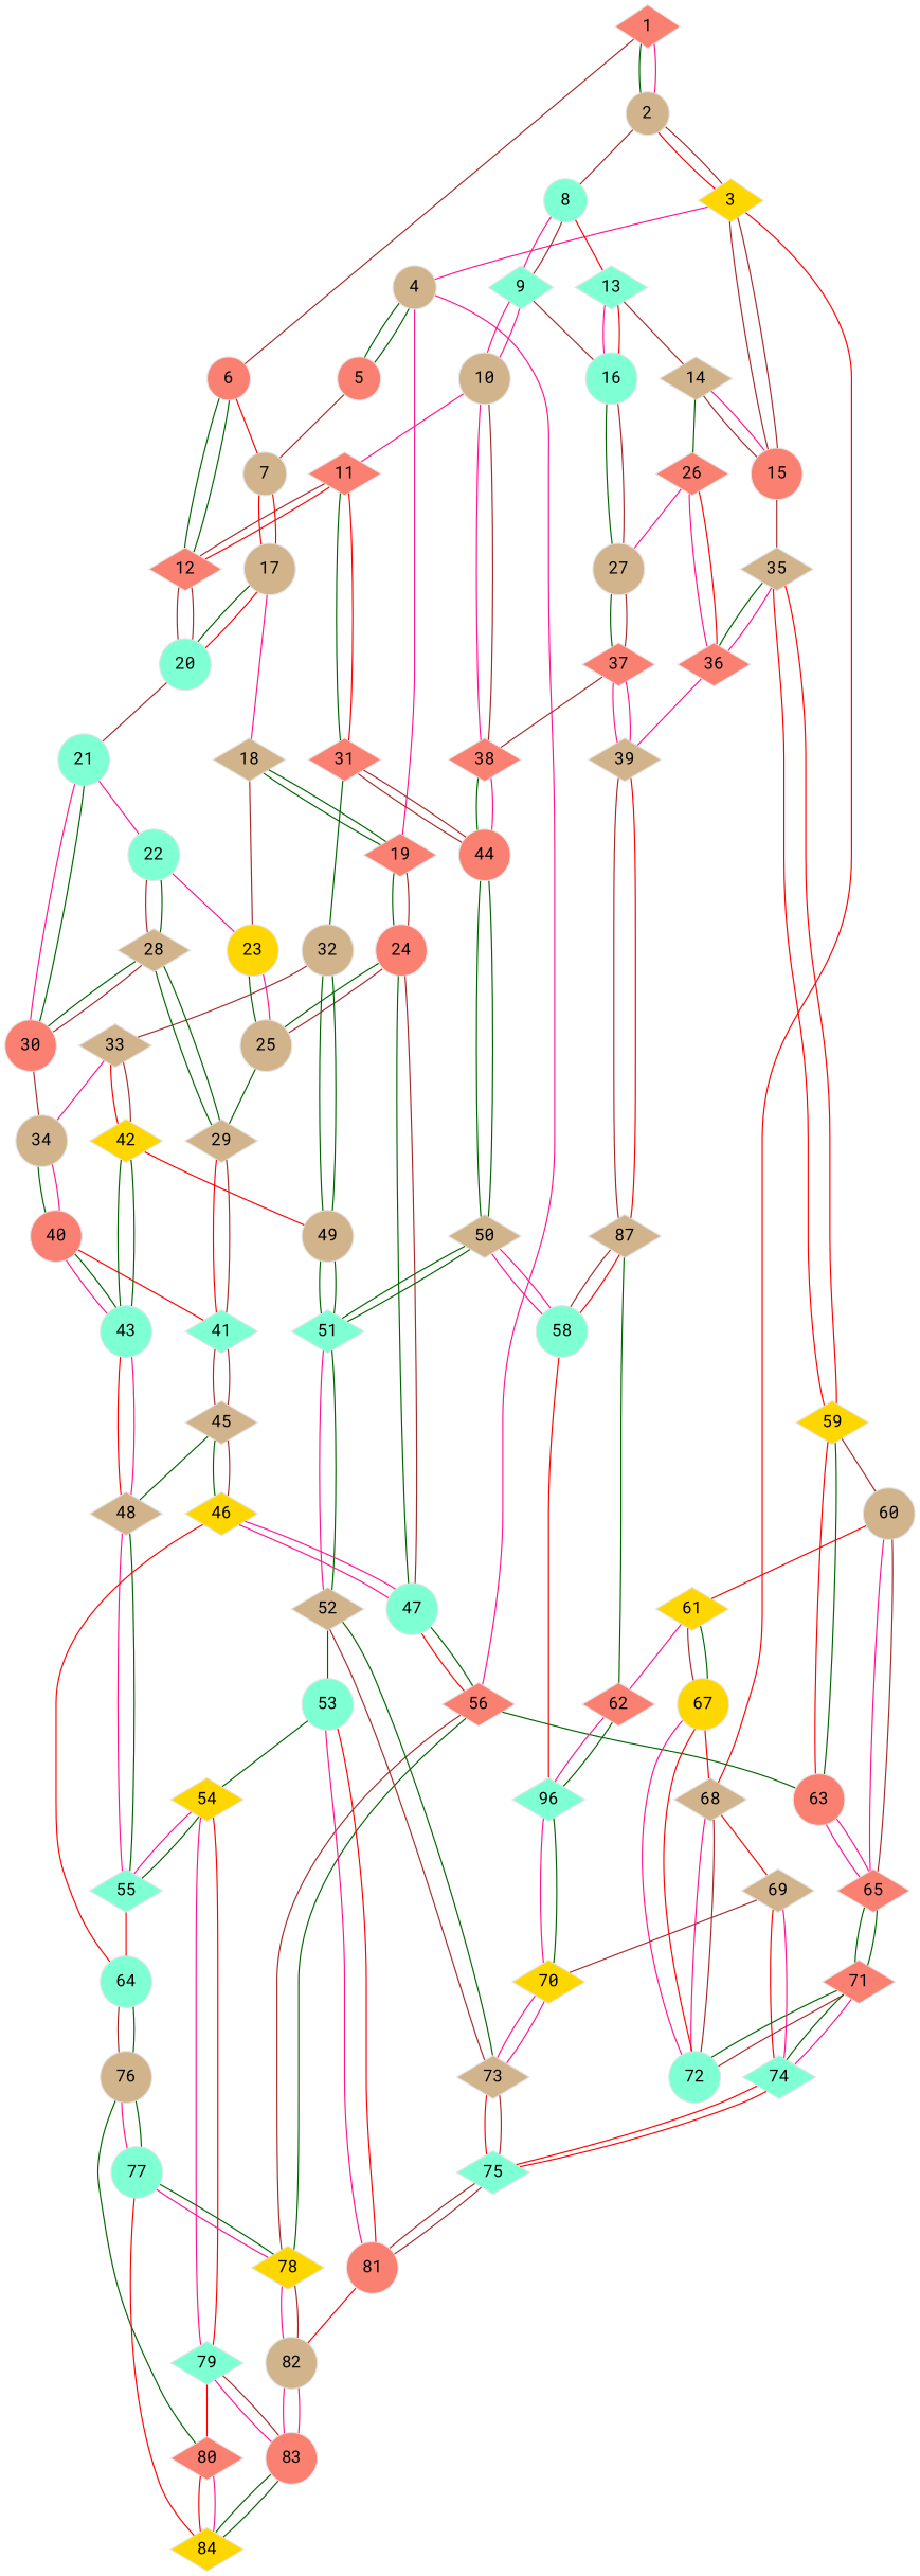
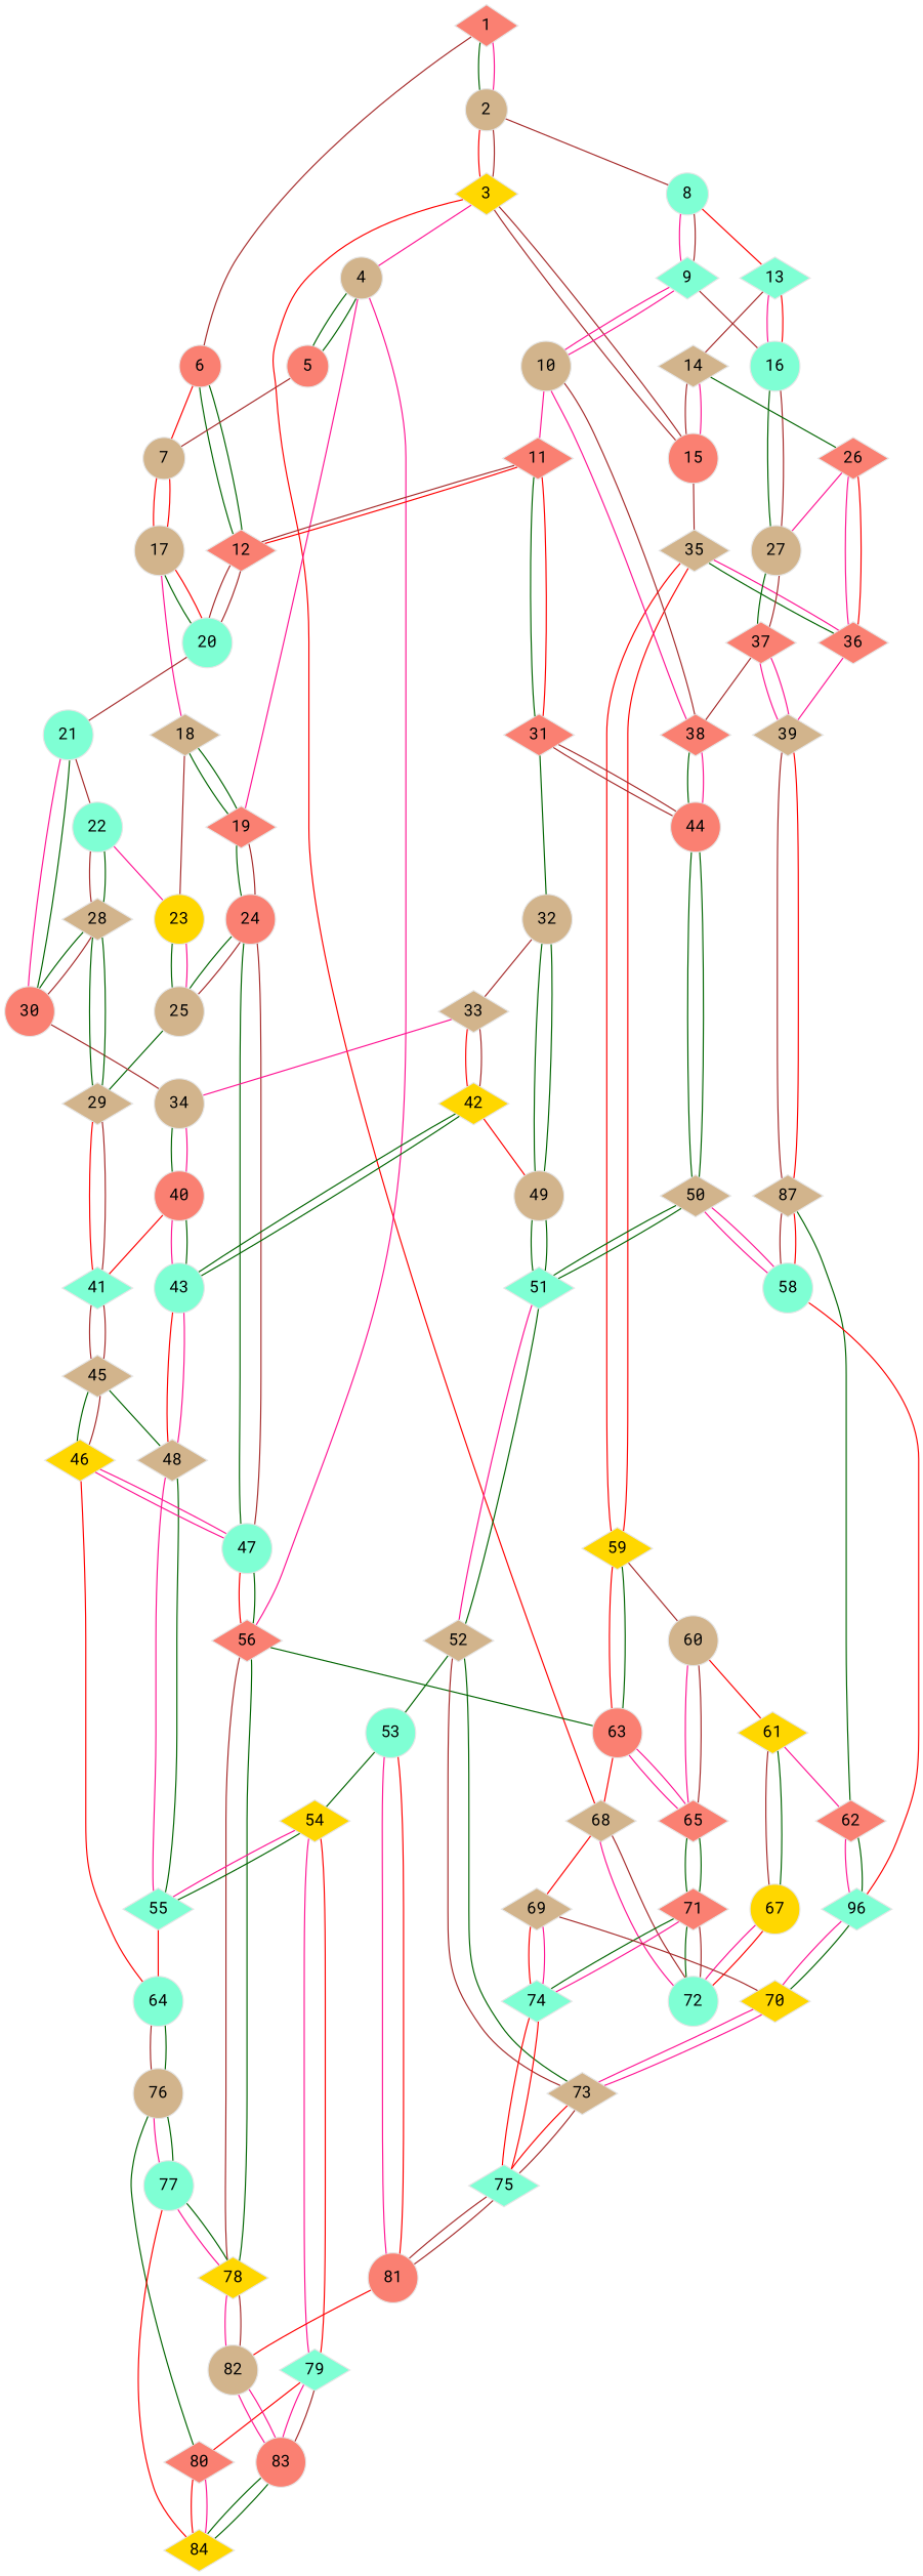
  graph {
    fontname="Roboto Mono"
    node [color=gray90 fillcolor=tan fontname="Roboto Mono" shape=diamond style=filled]
    edge [color=darkgreen fontname="Roboto Mono"]
    1 [fillcolor=salmon]
    2 [shape=circle]
    6 [fillcolor=salmon shape=circle]
    3 [fillcolor=gold]
    8 [fillcolor=aquamarine shape=circle]
    7 [shape=circle]
    12 [fillcolor=salmon]
    4 [shape=circle]
    15 [fillcolor=salmon shape=circle]
    68
    9 [fillcolor=aquamarine]
    13 [fillcolor=aquamarine]
    5 [fillcolor=salmon shape=circle]
    19 [fillcolor=salmon]
    56 [fillcolor=salmon]
    35
    63 [fillcolor=salmon shape=circle]
    65 [fillcolor=salmon]
    24 [fillcolor=salmon shape=circle]
    78 [fillcolor=gold]
    17 [shape=circle]
    20 [fillcolor=aquamarine shape=circle]
    18
    10 [shape=circle]
    16 [fillcolor=aquamarine shape=circle]
    14
    11 [fillcolor=salmon]
    38 [fillcolor=salmon]
    27 [shape=circle]
    31 [fillcolor=salmon]
    44 [fillcolor=salmon shape=circle]
    32 [shape=circle]
    21 [fillcolor=aquamarine shape=circle]
    26 [fillcolor=salmon]
    36 [fillcolor=salmon]
    59 [fillcolor=gold]
    37 [fillcolor=salmon]
    23 [fillcolor=gold shape=circle]
    25 [shape=circle]
    47 [fillcolor=aquamarine shape=circle]
    22 [fillcolor=aquamarine shape=circle]
    30 [fillcolor=salmon shape=circle]
    28
    34 [shape=circle]
    29
    41 [fillcolor=aquamarine]
    39
    45
    40 [fillcolor=salmon shape=circle]
    33
    49 [shape=circle]
    50
    42 [fillcolor=gold]
    51 [fillcolor=aquamarine]
    43 [fillcolor=aquamarine shape=circle]
    60 [shape=circle]
    n57 [label=87]
    58 [fillcolor=aquamarine shape=circle]
    62 [fillcolor=salmon]
    48
    46 [fillcolor=gold]
    55 [fillcolor=aquamarine]
    64 [fillcolor=aquamarine shape=circle]
    76 [shape=circle]
    52
    n66 [fillcolor=aquamarine label=96]
    53 [fillcolor=aquamarine shape=circle]
    73
    54 [fillcolor=gold]
    81 [fillcolor=salmon shape=circle]
    75 [fillcolor=aquamarine]
    79 [fillcolor=aquamarine]
    82 [shape=circle]
    80 [fillcolor=salmon]
    83 [fillcolor=salmon shape=circle]
    70 [fillcolor=gold]
    61 [fillcolor=gold]
    67 [fillcolor=gold shape=circle]
    71 [fillcolor=salmon]
    72 [fillcolor=aquamarine shape=circle]
    77 [fillcolor=aquamarine shape=circle]
    74 [fillcolor=aquamarine]
    69
    84 [fillcolor=gold]
    1 -- 2
    1 -- 2 [color=deeppink]
    1 -- 6 [color=brown]
    2 -- 3 [color=red]
    2 -- 3 [color=brown]
    2 -- 8 [color=brown]
    6 -- 7 [color=red]
    6 -- 12
    6 -- 12
    3 -- 4 [color=deeppink]
    3 -- 15 [color=brown]
    3 -- 15 [color=brown]
    3 -- 68 [color=red]
    8 -- 9 [color=deeppink]
    8 -- 9 [color=brown]
    8 -- 13 [color=red]
    7 -- 17 [color=red]
    7 -- 17 [color=red]
    12 -- 20 [color=brown]
    12 -- 20 [color=brown]
    4 -- 5
    4 -- 5
    4 -- 19 [color=deeppink]
    4 -- 56 [color=deeppink]
    15 -- 35 [color=brown]
    68 -- 72 [color=deeppink]
    68 -- 72 [color=brown]
    68 -- 69 [color=red]
    9 -- 10 [color=deeppink]
    9 -- 10 [color=deeppink]
    9 -- 16 [color=brown]
    13 -- 16 [color=deeppink]
    13 -- 16 [color=red]
    13 -- 14 [color=brown]
    5 -- 7 [color=brown]
    19 -- 24
    19 -- 24 [color=brown]
    56 -- 63
    56 -- 78 [color=brown]
    56 -- 78
    35 -- 36
    35 -- 36 [color=deeppink]
    35 -- 59 [color=red]
    35 -- 59 [color=red]
    63 -- 65 [color=deeppink]
    63 -- 65 [color=deeppink]
    65 -- 71
    65 -- 71
    24 -- 25
    24 -- 25 [color=brown]
    24 -- 47
    24 -- 47 [color=brown]
    78 -- 82 [color=deeppink]
    78 -- 82 [color=brown]
    17 -- 20
    17 -- 20 [color=red]
    17 -- 18 [color=deeppink]
    20 -- 21 [color=brown]
    18 -- 19
    18 -- 19
    18 -- 23 [color=brown]
    10 -- 11 [color=deeppink]
    10 -- 38 [color=deeppink]
    10 -- 38 [color=brown]
    16 -- 27
    16 -- 27 [color=brown]
    14 -- 15 [color=brown]
    14 -- 15 [color=deeppink]
    14 -- 26
    11 -- 12 [color=brown]
    11 -- 12 [color=red]
    11 -- 31
    11 -- 31 [color=red]
    38 -- 44
    38 -- 44 [color=deeppink]
    27 -- 37
    27 -- 37 [color=brown]
    31 -- 44 [color=brown]
    31 -- 44 [color=brown]
    31 -- 32
    44 -- 50
    44 -- 50
    32 -- 33 [color=brown]
    32 -- 49
    32 -- 49
-   21 -- 22 [color=deeppink]
+   21 -- 22 [color=brown]
    21 -- 30 [color=deeppink]
    21 -- 30
    26 -- 27 [color=deeppink]
    26 -- 36 [color=deeppink]
    26 -- 36 [color=red]
    36 -- 39 [color=deeppink]
    59 -- 63 [color=red]
    59 -- 63
    59 -- 60 [color=brown]
    37 -- 38 [color=brown]
    37 -- 39 [color=deeppink]
    37 -- 39 [color=deeppink]
    23 -- 25
    23 -- 25 [color=deeppink]
    25 -- 29
    47 -- 56 [color=red]
    47 -- 56
    22 -- 23 [color=deeppink]
    22 -- 28 [color=brown]
    22 -- 28
    30 -- 34 [color=brown]
    28 -- 30
    28 -- 30 [color=brown]
    28 -- 29
    28 -- 29
    34 -- 40
    34 -- 40 [color=deeppink]
    29 -- 41 [color=red]
    29 -- 41 [color=brown]
    41 -- 45 [color=brown]
    41 -- 45 [color=brown]
    39 -- n57 [color=brown]
    39 -- n57 [color=red]
    45 -- 48
    45 -- 46
    45 -- 46 [color=brown]
    40 -- 41 [color=red]
    40 -- 43 [color=deeppink]
    40 -- 43
    33 -- 34 [color=deeppink]
    33 -- 42 [color=red]
    33 -- 42 [color=brown]
    49 -- 51
    49 -- 51
    50 -- 51
    50 -- 51
    50 -- 58 [color=deeppink]
    50 -- 58 [color=deeppink]
    42 -- 49 [color=red]
    42 -- 43
    42 -- 43
    51 -- 52 [color=deeppink]
    51 -- 52
    43 -- 48 [color=red]
    43 -- 48 [color=deeppink]
    60 -- 65 [color=deeppink]
    60 -- 65 [color=brown]
    60 -- 61 [color=red]
    n57 -- 58 [color=brown]
    n57 -- 58 [color=red]
    n57 -- 62
    58 -- n66 [color=red]
    62 -- n66 [color=deeppink]
    62 -- n66
    48 -- 55 [color=deeppink]
    48 -- 55
    46 -- 47 [color=deeppink]
    46 -- 47 [color=deeppink]
    46 -- 64 [color=red]
    55 -- 64 [color=red]
    64 -- 76 [color=brown]
    64 -- 76
    76 -- 80
    76 -- 77 [color=deeppink]
    76 -- 77
    52 -- 53
    52 -- 73 [color=brown]
    52 -- 73
    n66 -- 70 [color=deeppink]
    n66 -- 70
    53 -- 54
    53 -- 81 [color=deeppink]
    53 -- 81 [color=red]
    73 -- 75 [color=red]
    73 -- 75 [color=brown]
    54 -- 55 [color=deeppink]
    54 -- 55
    54 -- 79 [color=deeppink]
    54 -- 79 [color=red]
    81 -- 82 [color=red]
    75 -- 81 [color=brown]
    75 -- 81 [color=brown]
    79 -- 80 [color=red]
    79 -- 83 [color=deeppink]
    79 -- 83 [color=brown]
    82 -- 83 [color=deeppink]
    82 -- 83 [color=deeppink]
    80 -- 84 [color=red]
    80 -- 84 [color=deeppink]
    83 -- 84
    83 -- 84
    70 -- 73 [color=deeppink]
    70 -- 73 [color=deeppink]
    61 -- 62 [color=deeppink]
    61 -- 67 [color=brown]
    61 -- 67
-   67 -- 68 [color=red]
+   63 -- 68 [color=red]
    67 -- 72 [color=deeppink]
    67 -- 72 [color=red]
    71 -- 72
    71 -- 72 [color=brown]
    71 -- 74
    71 -- 74 [color=deeppink]
    77 -- 78 [color=deeppink]
    77 -- 78
    77 -- 84 [color=red]
    74 -- 75 [color=red]
    74 -- 75 [color=red]
    69 -- 70 [color=brown]
    69 -- 74 [color=red]
    69 -- 74 [color=deeppink]
  }
